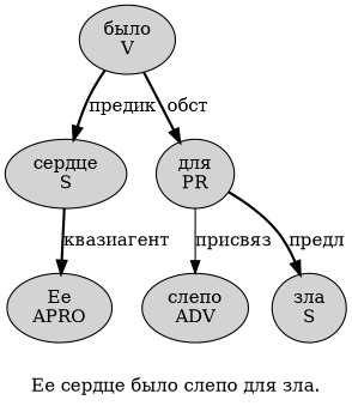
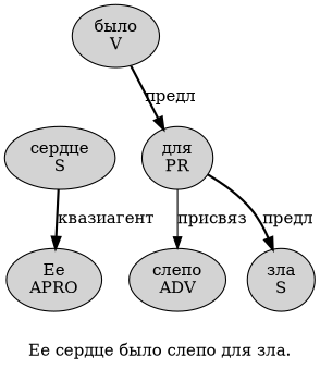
  digraph {
    label="Ее сердце было слепо для зла."
    node [fillcolor=lightgray penwidth=1 shape=ellipse style=filled]
    edge [style=bold]
    n1 [label="Ее\nAPRO"]
    n2 [label="сердце\nS"]
    n3 [label="было\nV"]
    n4 [label="для\nPR"]
    n5 [label="слепо\nADV"]
    n6 [label="зла\nS"]
    n2 -> n1 [label="квазиагент"]
-   n3 -> n2 [label="предик"]
-   n3 -> n4 [label="обст"]
+   n3 -> n4 [label="предл"]
    n4 -> n5 [label="присвяз" style=solid]
    n4 -> n6 [label="предл"]
  }
